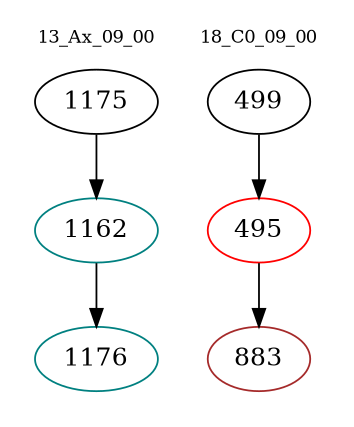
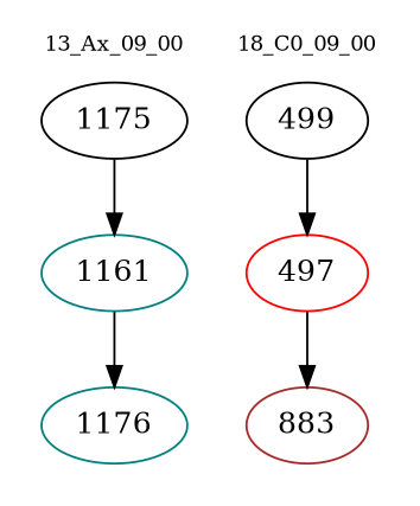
  digraph {
    node [color=black]
    edge [color=black]
    n1 [label=1175]
-   n2 [color=teal label=1162]
+   n2 [color=teal label=1161]
    n3 [color=teal label=1176]
    n4 [label=499]
-   n5 [color=red label=495]
+   n5 [color=red label=497]
    n6 [color=brown label=883]
    subgraph cluster_1 {
      color=white
      fontsize=10
      label="13_Ax_09_00"
      n1
      n2
      n3
    }
    subgraph cluster_2 {
      color=white
      fontsize=10
      label="18_C0_09_00"
      n4
      n5
      n6
    }
    n1 -> n2
    n2 -> n3
    n4 -> n5
    n5 -> n6
  }
